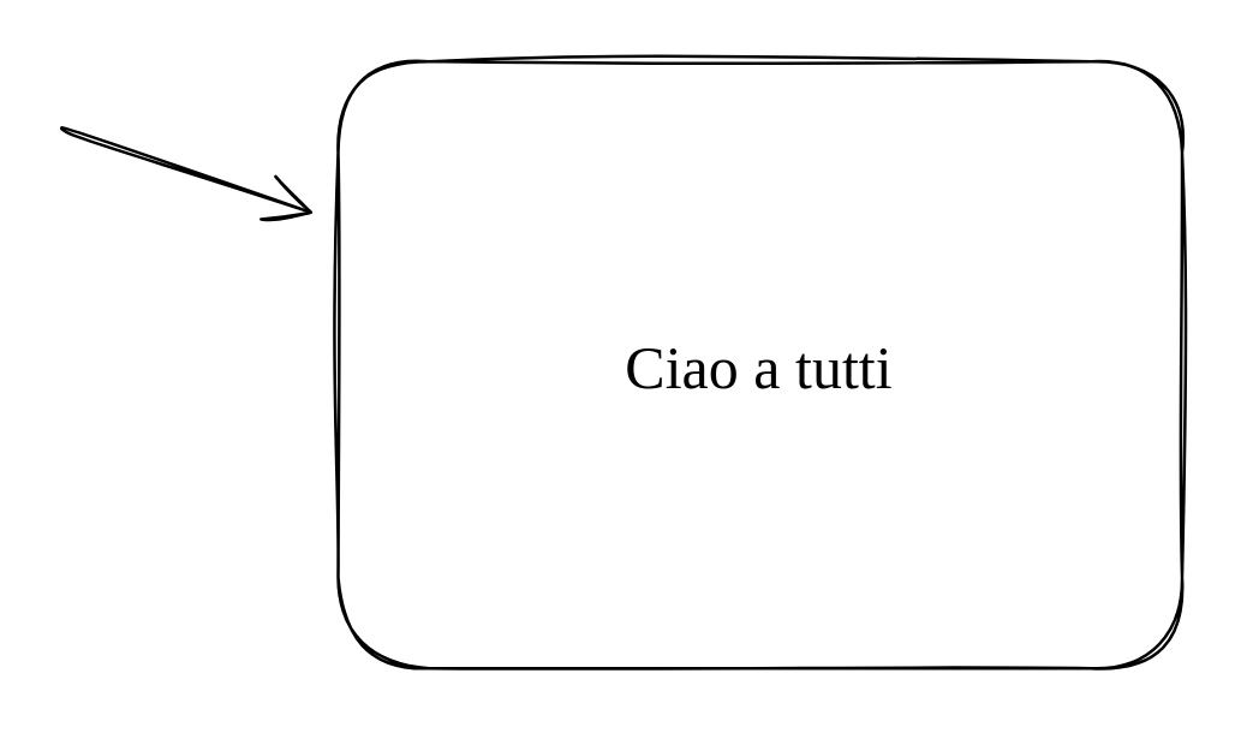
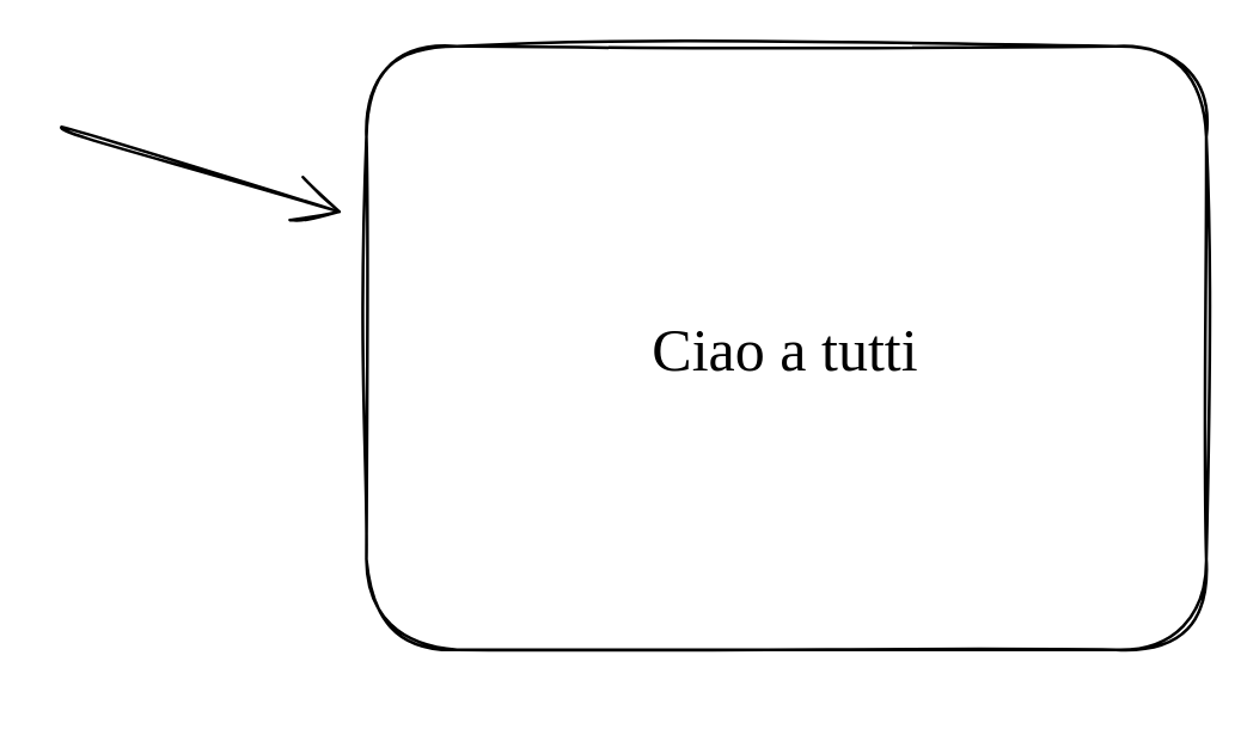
  <mxCell id="0" />
  <mxCell id="1" parent="0" />
- <mxCell id="2" value="Ciao a tutti" style="rounded=1;whiteSpace=wrap;html=1;sketch=1;hachureGap=4;fontFamily=Architects Daughter;fontSource=https%3A%2F%2Ffonts.googleapis.com%2Fcss%3Ffamily%3DArchitects%2BDaughter;fontSize=20;" vertex="1" parent="1"><mxGeometry x="112" y="20" width="281" height="202" as="geometry" /></mxCell>
+ <mxCell id="2" value="Ciao a tutti" style="rounded=1;whiteSpace=wrap;html=1;sketch=1;hachureGap=4;fontFamily=Architects Daughter;fontSource=https%3A%2F%2Ffonts.googleapis.com%2Fcss%3Ffamily%3DArchitects%2BDaughter;fontSize=20;" vertex="1" parent="1"><mxGeometry x="122" y="15" width="281" height="202" as="geometry" /></mxCell>
  <mxCell id="3" value="" style="edgeStyle=none;orthogonalLoop=1;jettySize=auto;html=1;rounded=0;sketch=1;hachureGap=4;fontFamily=Architects Daughter;fontSource=https%3A%2F%2Ffonts.googleapis.com%2Fcss%3Ffamily%3DArchitects%2BDaughter;fontSize=16;endArrow=open;startSize=14;endSize=14;sourcePerimeterSpacing=8;targetPerimeterSpacing=8;curved=1;" edge="1" parent="1" target="2"><mxGeometry width="120" relative="1" as="geometry"><mxPoint x="20" y="42" as="sourcePoint" /><mxPoint x="45" y="161" as="targetPoint" /><Array as="points" /></mxGeometry></mxCell>
